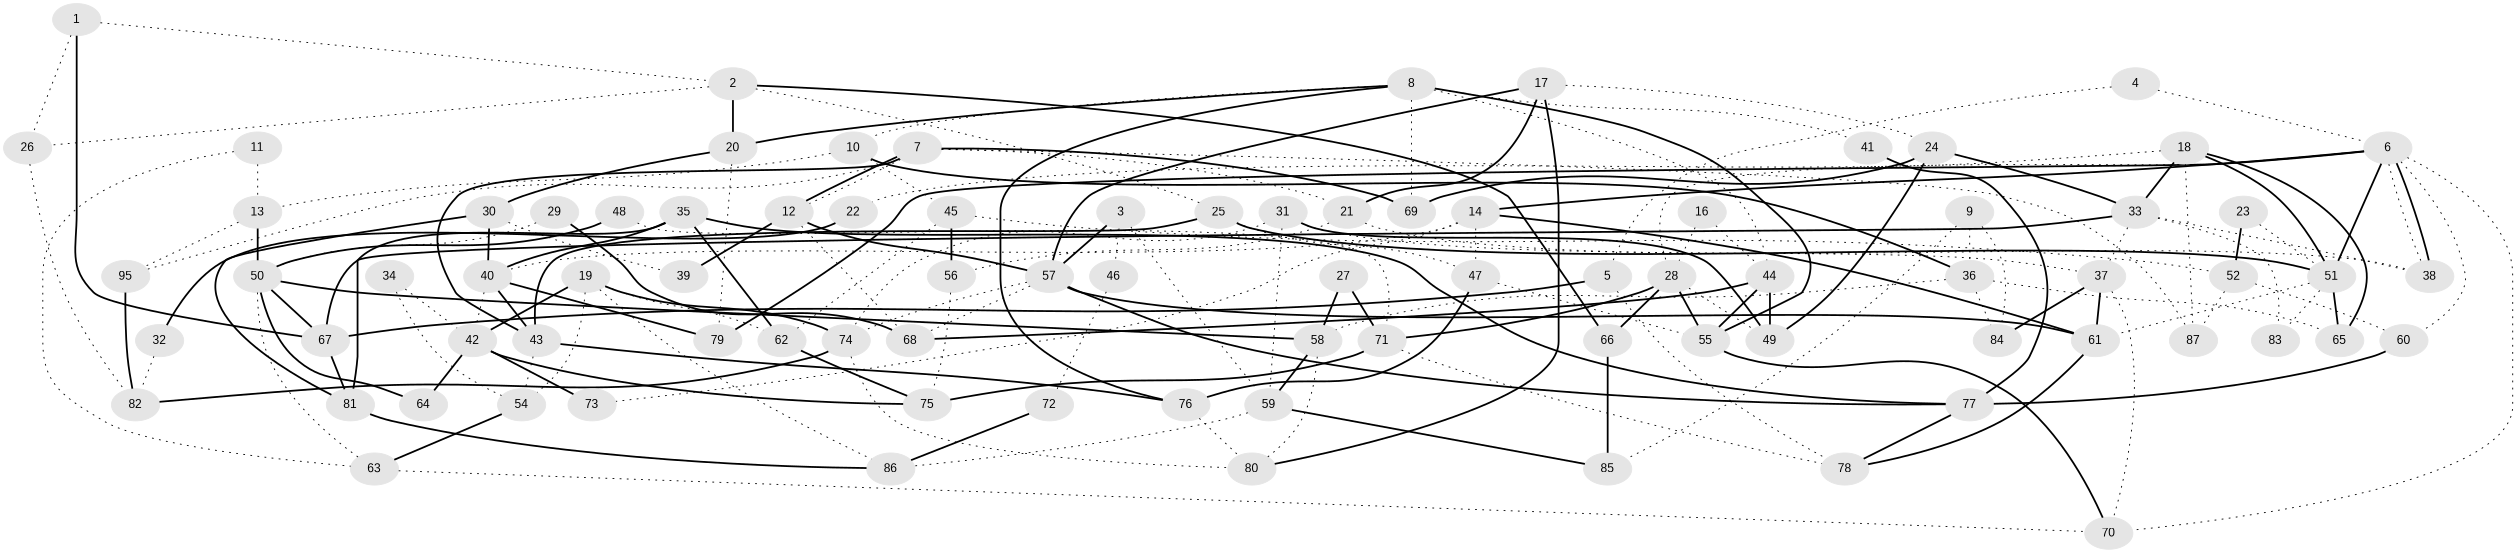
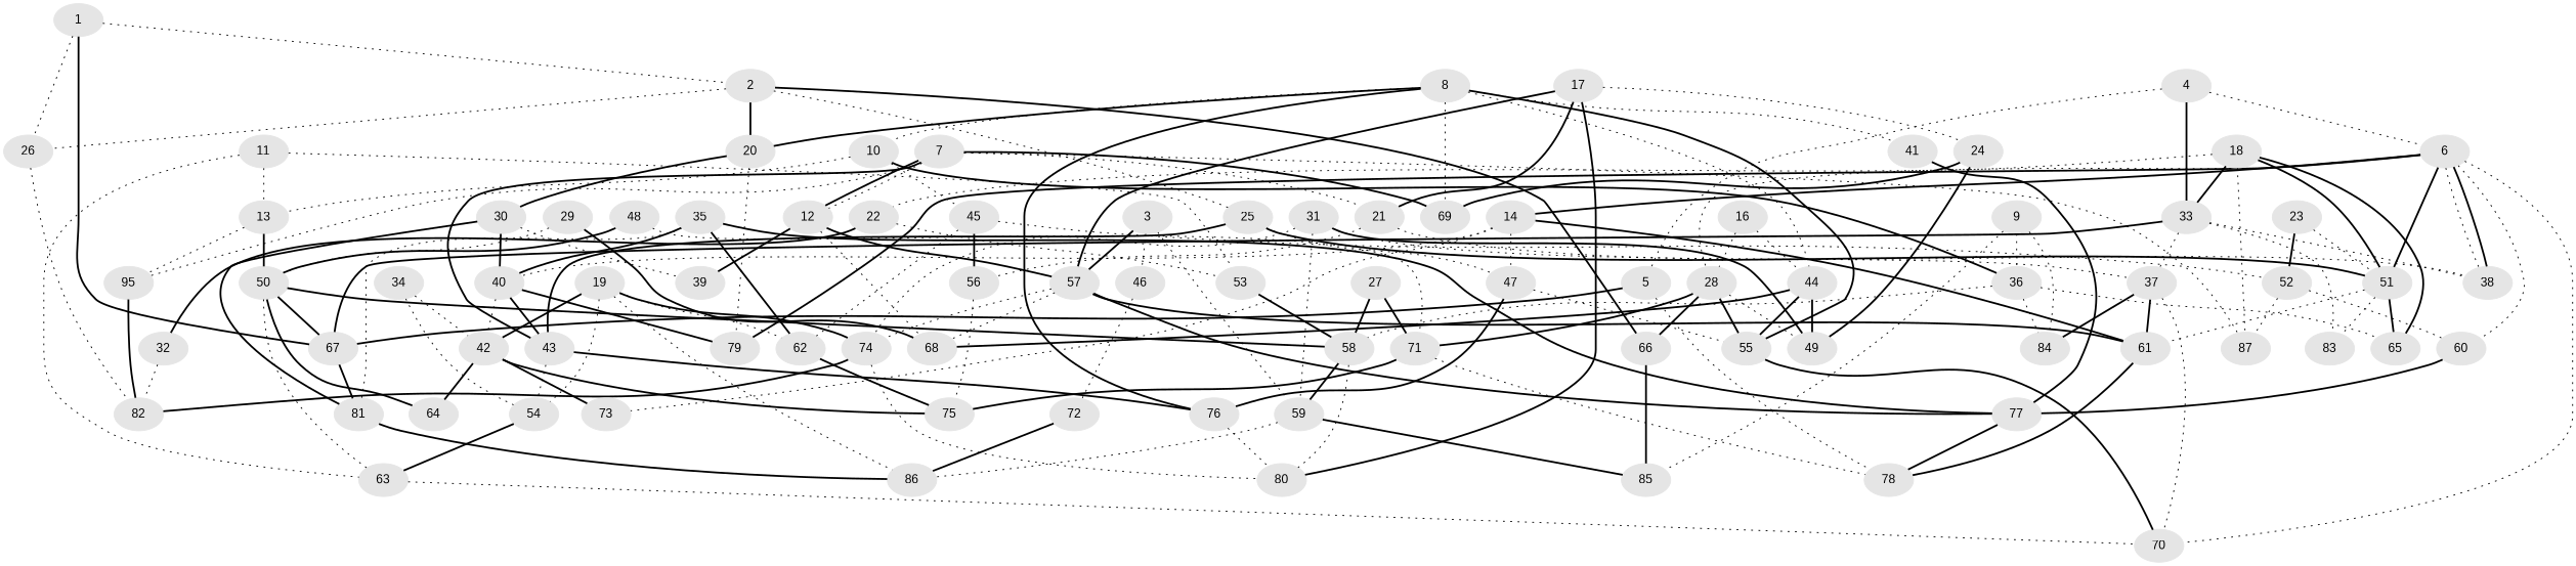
  graph {
    fontname="Liberation Sans"
    node [color=gray90 fontname="Liberation Sans" style=filled]
    edge [fontname="Liberation Sans" style=bold]
    1
    2
    26
    67
    20
    25
    66
    82
    81
    79
    30
    51
    43
    47
    85
    3
    46
    57
    59
    72
    68
    61
    74
    77
    86
    4
    5
    6
    78
    14
    28
    38
    60
    70
    40
    73
    55
    49
    71
    65
    83
    7
    12
    n44 [label=95]
    21
    69
    87
    39
    56
    76
    54
    8
    10
    41
    44
    36
    13
    45
    80
    9
    84
    58
    50
    62
    52
    11
+   53
    63
    64
    42
    16
    17
    24
    33
    18
    22
    32
    37
    19
    75
    23
    27
    29
    31
    34
    35
    48
    1 -- 2 [style=dotted]
    1 -- 26 [style=dotted]
    1 -- 67
    2 -- 26 [style=dotted]
    2 -- 20
    2 -- 25 [style=dotted]
    2 -- 66
    26 -- 82 [style=dotted]
    67 -- 81
    20 -- 79 [style=dotted]
    20 -- 30
    25 -- 51
    25 -- 43
    25 -- 47 [style=dotted]
    66 -- 85
    81 -- 86
    30 -- 81
    30 -- 40
    30 -- 39 [style=dotted]
    51 -- 61 [style=dotted]
    51 -- 65
    51 -- 83 [style=dotted]
    43 -- 76
    43 -- 54 [style=dotted]
    47 -- 55 [style=dotted]
    47 -- 76
    3 -- 46 [style=dotted]
    3 -- 57
    3 -- 59 [style=dotted]
    46 -- 72 [style=dotted]
    57 -- 68 [style=dotted]
    57 -- 61
    57 -- 74 [style=dotted]
    57 -- 77
    59 -- 85
    59 -- 86 [style=dotted]
    72 -- 86
    61 -- 78
    74 -- 82
    74 -- 80 [style=dotted]
    77 -- 78
    4 -- 5 [style=dotted]
    4 -- 6 [style=dotted]
    5 -- 67
    5 -- 78 [style=dotted]
    6 -- 79
    6 -- 51
    6 -- 14
    6 -- 28 [style=dotted]
    6 -- 38 [style=dotted]
    6 -- 38
    6 -- 60 [style=dotted]
    6 -- 70 [style=dotted]
    14 -- 47 [style=dotted]
    14 -- 61
    14 -- 40 [style=dotted]
    14 -- 73 [style=dotted]
    28 -- 66
    28 -- 55
    28 -- 49 [style=dotted]
    28 -- 71
    60 -- 77
    40 -- 79
    40 -- 43
    40 -- 42 [style=dotted]
    55 -- 70
    71 -- 78 [style=dotted]
    71 -- 75
    7 -- 43
    7 -- 12
    7 -- 12 [style=dotted]
    7 -- n44 [style=dotted]
    7 -- 21 [style=dotted]
    7 -- 69
    7 -- 87 [style=dotted]
    12 -- 57
    12 -- 68 [style=dotted]
    12 -- 39
    n44 -- 82
    21 -- 38 [style=dotted]
    21 -- 56 [style=dotted]
    56 -- 75 [style=dotted]
    76 -- 80 [style=dotted]
    54 -- 63
    8 -- 20
    8 -- 55
    8 -- 69 [style=dotted]
    8 -- 76
    8 -- 10 [style=dotted]
    8 -- 41 [style=dotted]
    8 -- 44 [style=dotted]
    10 -- 36
    10 -- 13 [style=dotted]
    10 -- 45 [style=dotted]
    41 -- 77
    44 -- 68
    44 -- 55
    44 -- 49
    36 -- 65 [style=dotted]
    36 -- 84 [style=dotted]
    36 -- 58 [style=dotted]
    13 -- n44 [style=dotted]
    13 -- 50
    45 -- 56
    45 -- 62 [style=dotted]
    45 -- 52 [style=dotted]
    9 -- 85 [style=dotted]
    9 -- 36 [style=dotted]
    9 -- 84 [style=dotted]
    58 -- 59
    58 -- 80 [style=dotted]
    50 -- 67
    50 -- 58
    50 -- 63 [style=dotted]
    50 -- 64
    62 -- 75
    52 -- 60 [style=dotted]
    52 -- 87 [style=dotted]
    11 -- 13 [style=dotted]
+   11 -- 53 [style=dotted]
    11 -- 63 [style=dotted]
+   53 -- 58
    63 -- 70 [style=dotted]
    42 -- 73
    42 -- 64
    42 -- 75
    16 -- 28 [style=dotted]
    16 -- 44 [style=dotted]
    17 -- 57
    17 -- 21
    17 -- 80
    17 -- 24 [style=dotted]
    24 -- 49
    24 -- 69
-   24 -- 33
+   4 -- 33
    33 -- 67
    33 -- 38 [style=dotted]
    33 -- 83 [style=dotted]
    33 -- 37 [style=dotted]
    18 -- 51
    18 -- 65
    18 -- 87 [style=dotted]
    18 -- 33
    18 -- 22 [style=dotted]
+   22 -- 53 [style=dotted]
    22 -- 32
    32 -- 82 [style=dotted]
    37 -- 61
    37 -- 70 [style=dotted]
    37 -- 84
    19 -- 74
    19 -- 86 [style=dotted]
    19 -- 54 [style=dotted]
    19 -- 62 [style=dotted]
    19 -- 42
    23 -- 51 [style=dotted]
    23 -- 52
    27 -- 71
    27 -- 58
    29 -- 68
    29 -- 50 [style=dotted]
    31 -- 59 [style=dotted]
    31 -- 74 [style=dotted]
    31 -- 49
    31 -- 37 [style=dotted]
    34 -- 54 [style=dotted]
    34 -- 42 [style=dotted]
-   35 -- 81
+   35 -- 81 [style=dotted]
    35 -- 77
    35 -- 40
    35 -- 62
    48 -- 71 [style=dotted]
    48 -- 50
  }
